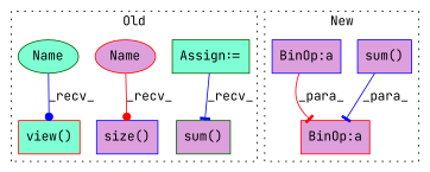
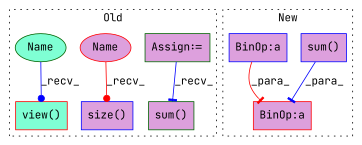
  digraph {
    fontname="JetBrains Mono"
    node [a=75 color=blue fillcolor=plum fontname="JetBrains Mono" l=3 s=2485 shape=box style=filled]
    edge [arrowhead=tee color=blue fontname="JetBrains Mono"]
    n1 [l=13 label="size()"]
    n2 [color=red fillcolor=aquamarine l="12,1" label="view()" s="2221,2253"]
-   n3 [a=68 color=darkgreen fillcolor=aquamarine label="Assign:=" s=2464]
+   n3 [a=68 color=darkgreen label="Assign:=" s=2464]
    n4 [color=darkgreen l=12 label="sum()" s=2694]
    n5 [a=87 color=red l=6 label=Name shape=ellipse]
    n6 [a=87 color=darkgreen fillcolor=aquamarine l=6 label=Name s=2221 shape=ellipse]
    n7 [l=10 label="sum()" s=2286]
    n8 [a=82 color=red label="BinOp:a" s=2283]
    n9 [a=82 label="BinOp:a" s=2238]
    subgraph cluster_1 {
      label=Old
      style=dotted
      n1
      n2
      n3
      n4
      n5
      n6
    }
    subgraph cluster_2 {
      label=New
      style=dotted
      n7
      n8
      n9
    }
    n3 -> n4 [label=_recv_]
    n5 -> n1 [arrowhead=dot color=red label=_recv_]
    n6 -> n2 [arrowhead=dot label=_recv_]
    n7 -> n8 [label=_para_]
    n9 -> n8 [color=red label=_para_]
  }
